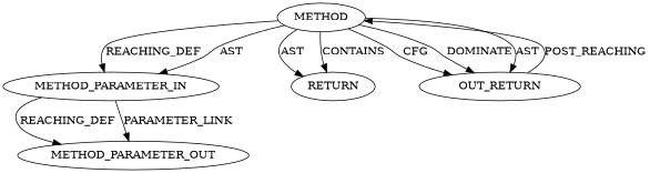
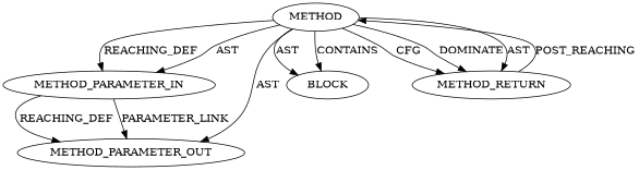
  digraph {
    node [CODE="<empty>" ORDER=1 EVALUATION_STRATEGY=BY_VALUE TYPE_FULL_NAME=ANY]
    n1 [AST_PARENT_FULL_NAME="<global>" AST_PARENT_TYPE=NAMESPACE_BLOCK FILENAME="<empty>" FULL_NAME=ktime_get_real_ts64 IS_EXTERNAL=true NAME=ktime_get_real_ts64 ORDER=0 label=METHOD EVALUATION_STRATEGY="" TYPE_FULL_NAME=""]
    n2 [CODE=p1 INDEX=1 IS_VARIADIC=false NAME=p1 label=METHOD_PARAMETER_IN]
    n3 [CODE=p1 INDEX=1 IS_VARIADIC=false NAME=p1 label=METHOD_PARAMETER_OUT]
-   n4 [ARGUMENT_INDEX=1 label=RETURN EVALUATION_STRATEGY=""]
-   n5 [CODE=RET ORDER=2 label=OUT_RETURN]
+   n4 [ARGUMENT_INDEX=1 label=BLOCK EVALUATION_STRATEGY=""]
+   n5 [CODE=RET ORDER=2 label=METHOD_RETURN]
    n1 -> n2 [label=REACHING_DEF]
    n1 -> n2 [label=AST]
+   n1 -> n3 [label=AST]
    n1 -> n4 [label=AST]
    n1 -> n4 [label=CONTAINS]
    n1 -> n5 [label=CFG]
    n1 -> n5 [label=DOMINATE]
    n1 -> n5 [label=AST]
    n2 -> n3 [VARIABLE=p1 label=REACHING_DEF]
    n2 -> n3 [label=PARAMETER_LINK]
    n5 -> n1 [label=POST_REACHING]
  }
